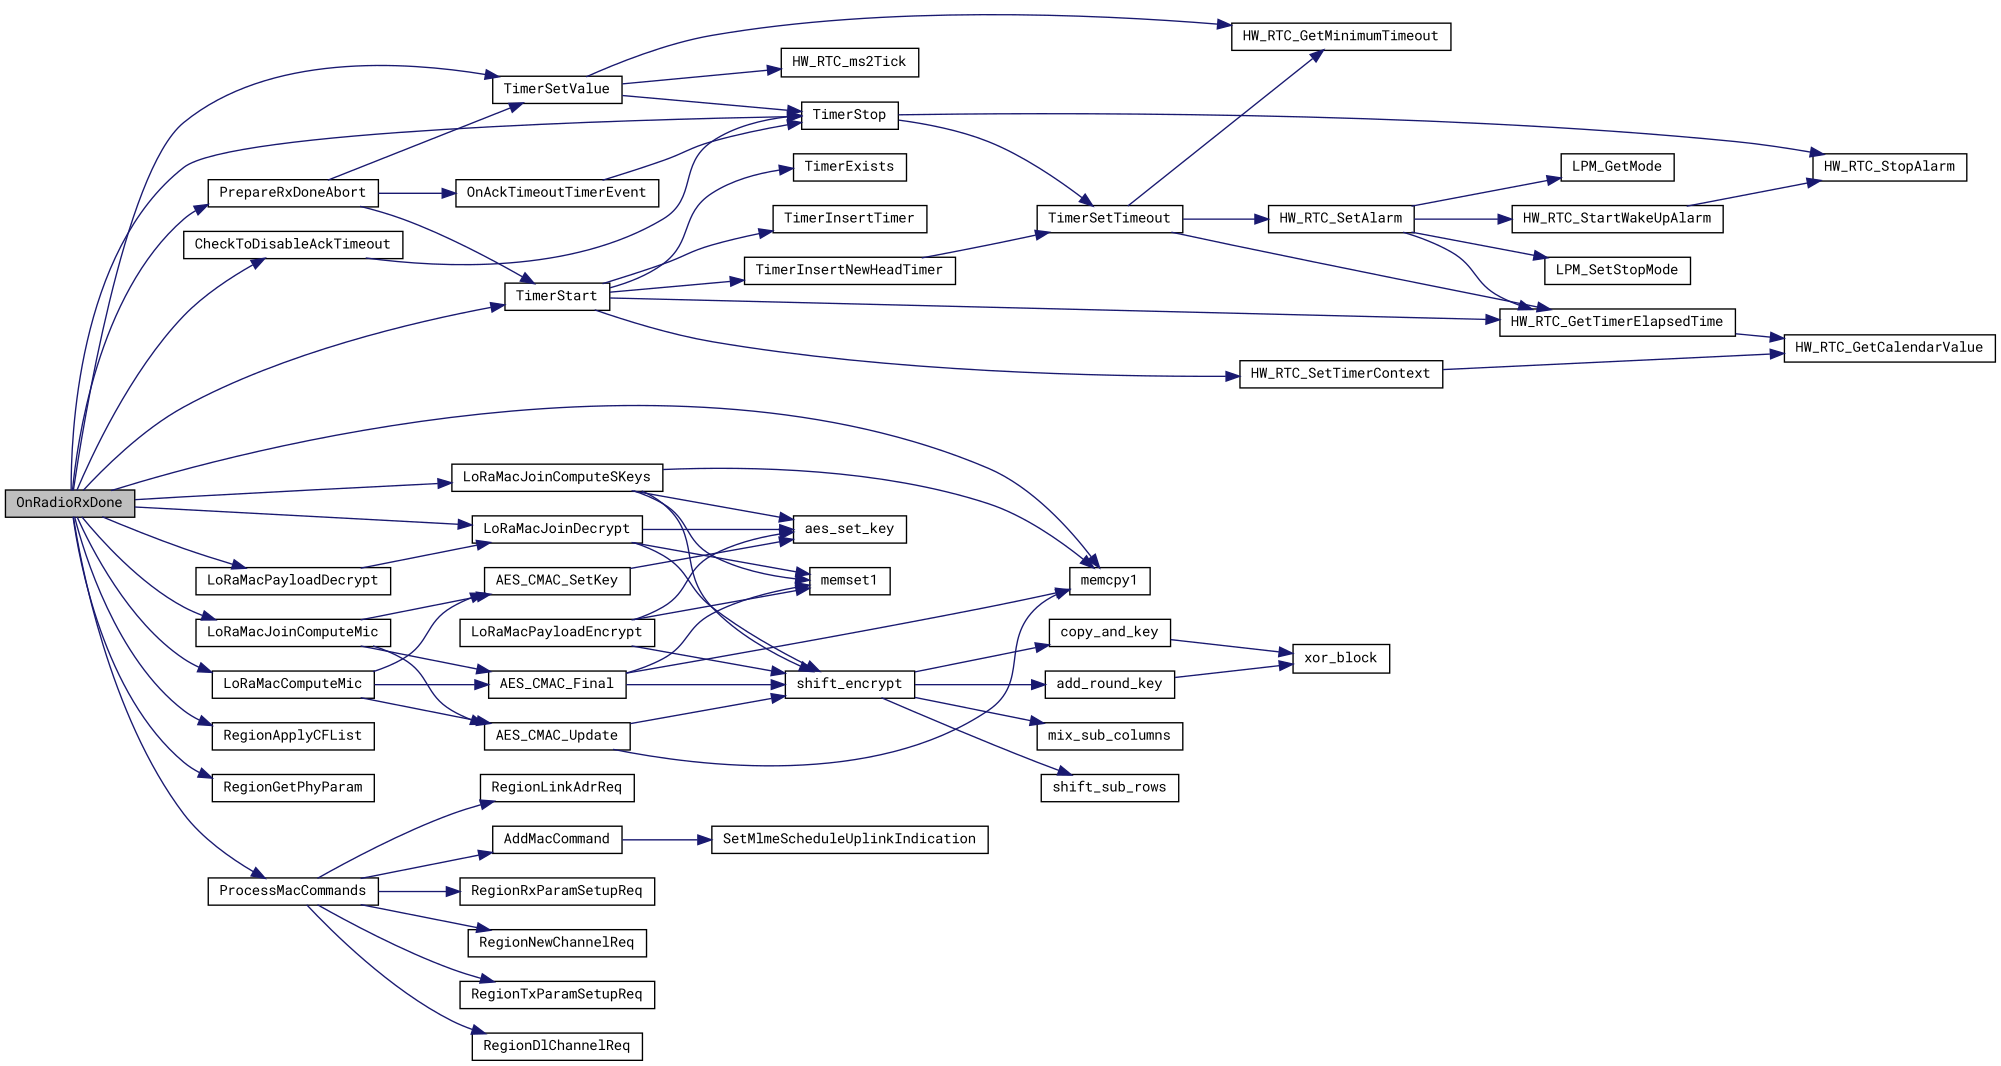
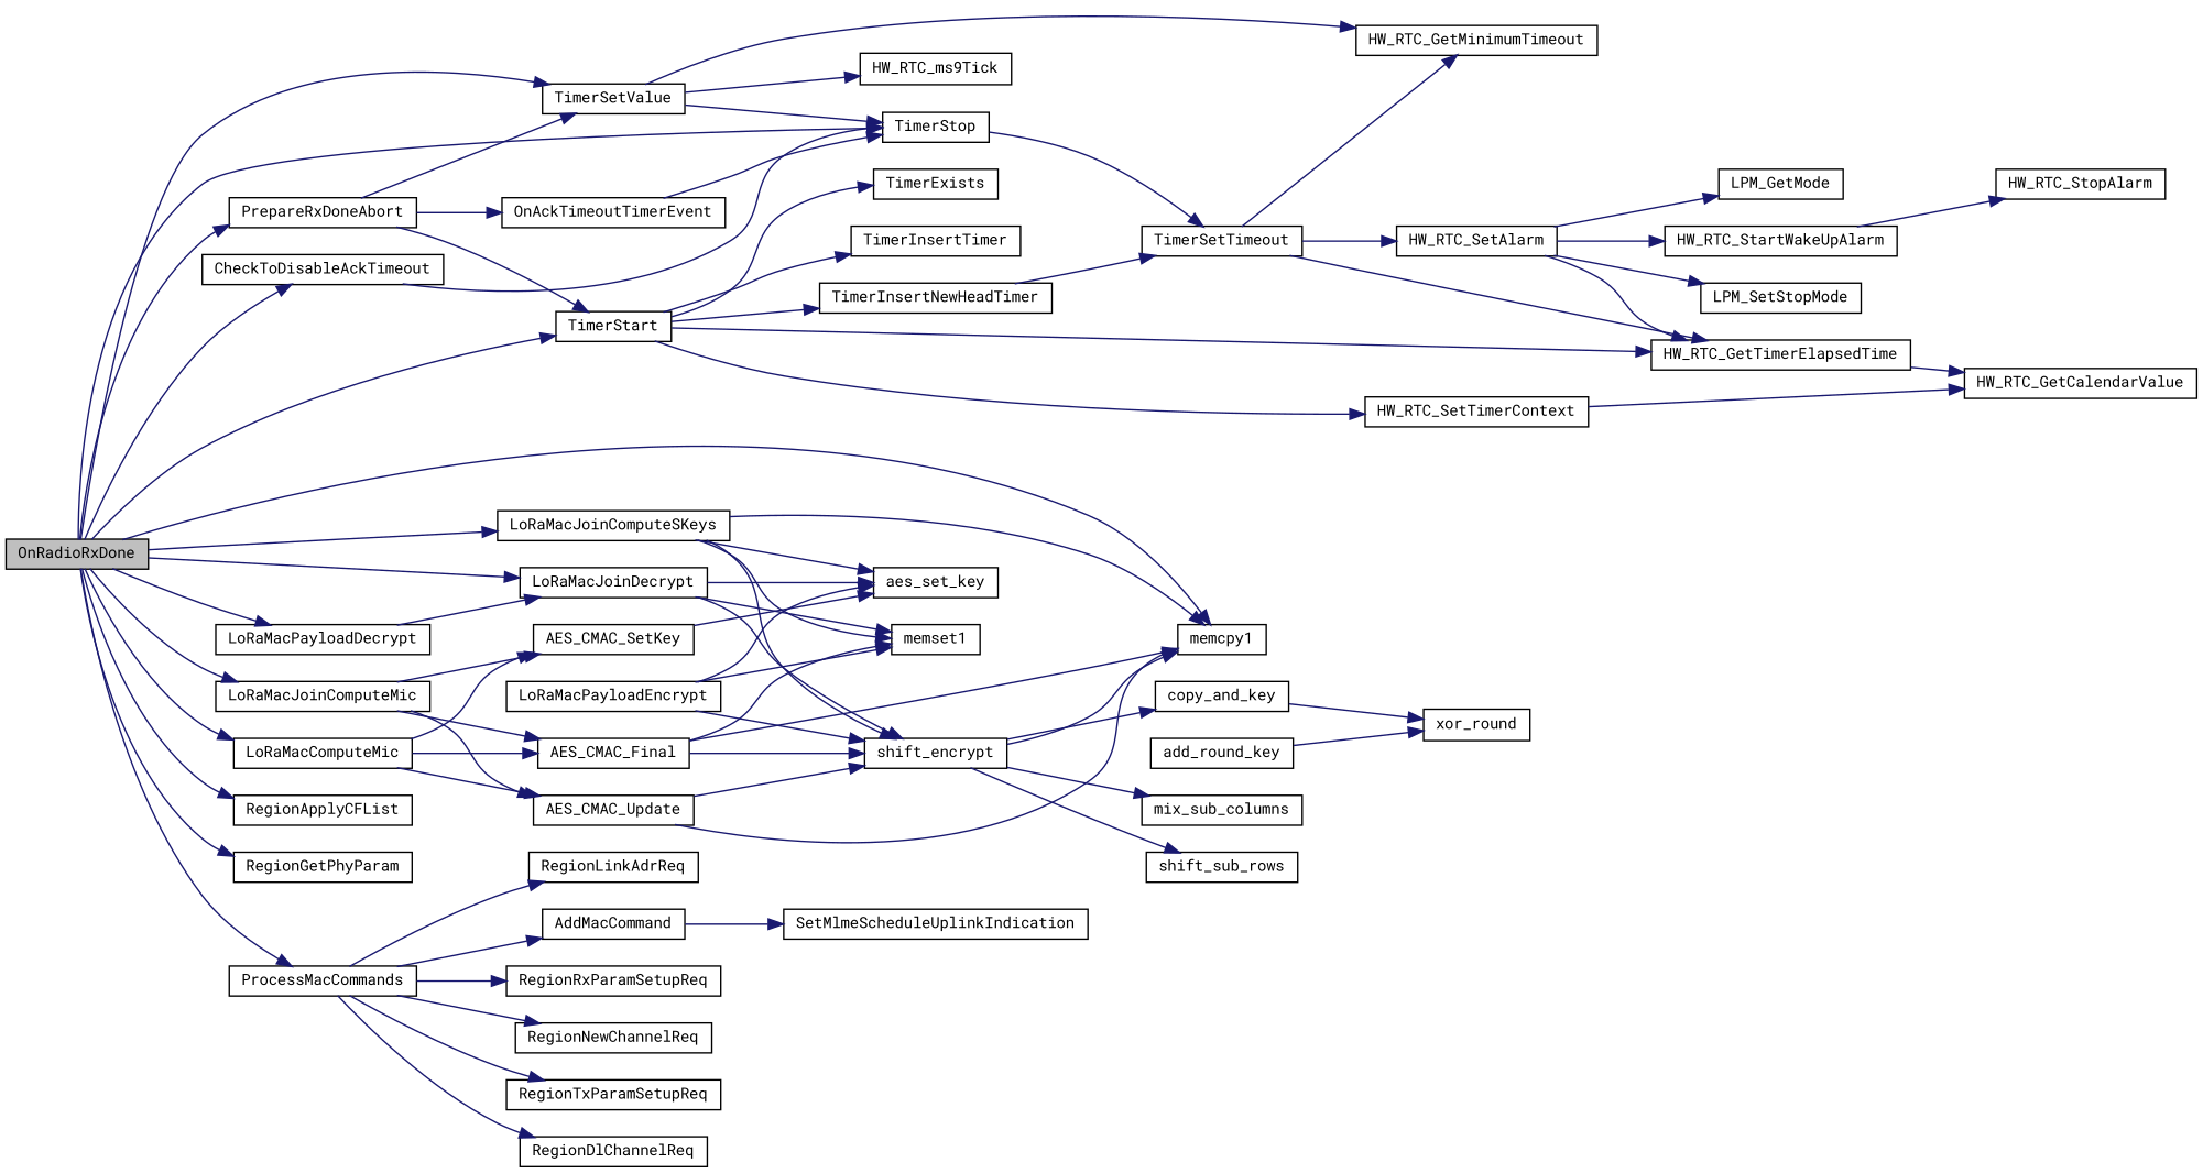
  digraph {
    fontname="Roboto Mono"
    rankdir=LR
    node [color=black fillcolor=white fontname="Roboto Mono" fontsize=10 shape=record style=filled]
    edge [color=midnightblue fontname="Roboto Mono" fontsize=10 labelfontname=Helvetica labelfontsize=10 style=solid]
    n1 [fillcolor=grey75 fontcolor=black height=0.2 label=OnRadioRxDone width=0.4]
    n2 [height=0.2 label=TimerStop width=0.4]
    n3 [height=0.2 label=PrepareRxDoneAbort width=0.4]
    n4 [height=0.2 label=TimerSetValue width=0.4]
    n5 [height=0.2 label=TimerStart width=0.4]
    n6 [height=0.2 label=LoRaMacJoinDecrypt width=0.4]
    n7 [height=0.2 label=LoRaMacJoinComputeMic width=0.4]
    n8 [height=0.2 label=memcpy1 width=0.4]
    n9 [height=0.2 label=LoRaMacJoinComputeSKeys width=0.4]
    n10 [height=0.2 label=RegionApplyCFList width=0.4]
    n11 [height=0.2 label=RegionGetPhyParam width=0.4]
    n12 [height=0.2 label=LoRaMacComputeMic width=0.4]
    n13 [height=0.2 label=LoRaMacPayloadDecrypt width=0.4]
    n14 [height=0.2 label=ProcessMacCommands width=0.4]
    n15 [height=0.2 label=CheckToDisableAckTimeout width=0.4]
    n16 [height=0.2 label=TimerSetTimeout width=0.4]
    n17 [height=0.2 label=HW_RTC_StopAlarm width=0.4]
    n18 [height=0.2 label=OnAckTimeoutTimerEvent width=0.4]
    n19 [height=0.2 label=HW_RTC_GetMinimumTimeout width=0.4]
-   n20 [height=0.2 label=HW_RTC_ms2Tick width=0.4]
+   n20 [height=0.2 label=HW_RTC_ms9Tick width=0.4]
    n21 [height=0.2 label=HW_RTC_GetTimerElapsedTime width=0.4]
    n22 [height=0.2 label=TimerExists width=0.4]
    n23 [height=0.2 label=HW_RTC_SetTimerContext width=0.4]
    n24 [height=0.2 label=TimerInsertNewHeadTimer width=0.4]
    n25 [height=0.2 label=TimerInsertTimer width=0.4]
    n26 [height=0.2 label=memset1 width=0.4]
    n27 [height=0.2 label=aes_set_key width=0.4]
    n28 [height=0.2 label=shift_encrypt width=0.4]
    n29 [height=0.2 label=AES_CMAC_SetKey width=0.4]
    n30 [height=0.2 label=AES_CMAC_Update width=0.4]
    n31 [height=0.2 label=AES_CMAC_Final width=0.4]
    n32 [height=0.2 label=RegionLinkAdrReq width=0.4]
    n33 [height=0.2 label=AddMacCommand width=0.4]
    n34 [height=0.2 label=RegionRxParamSetupReq width=0.4]
    n35 [height=0.2 label=RegionNewChannelReq width=0.4]
    n36 [height=0.2 label=RegionTxParamSetupReq width=0.4]
    n37 [height=0.2 label=RegionDlChannelReq width=0.4]
    n38 [height=0.2 label=HW_RTC_SetAlarm width=0.4]
    n39 [height=0.2 label=HW_RTC_GetCalendarValue width=0.4]
    n40 [height=0.2 label=LPM_SetStopMode width=0.4]
    n41 [height=0.2 label=LPM_GetMode width=0.4]
    n42 [height=0.2 label=HW_RTC_StartWakeUpAlarm width=0.4]
    n43 [height=0.2 label=copy_and_key width=0.4]
    n44 [height=0.2 label=mix_sub_columns width=0.4]
    n45 [height=0.2 label=add_round_key width=0.4]
    n46 [height=0.2 label=shift_sub_rows width=0.4]
-   n47 [height=0.2 label=xor_block width=0.4]
+   n47 [height=0.2 label=xor_round width=0.4]
    n48 [height=0.2 label=LoRaMacPayloadEncrypt width=0.4]
    n49 [height=0.2 label=SetMlmeScheduleUplinkIndication width=0.4]
    n1 -> n2
    n1 -> n3
    n1 -> n4
    n1 -> n5
    n1 -> n6
    n1 -> n7
    n1 -> n8
    n1 -> n9
    n1 -> n10
    n1 -> n11
    n1 -> n12
    n1 -> n13
    n1 -> n14
    n1 -> n15
    n2 -> n16
-   n2 -> n17
    n3 -> n4
    n3 -> n5
    n3 -> n18
    n4 -> n2
    n4 -> n19
    n4 -> n20
    n5 -> n21
    n5 -> n22
    n5 -> n23
    n5 -> n24
    n5 -> n25
    n6 -> n26
    n6 -> n27
    n6 -> n28
    n7 -> n29
    n7 -> n30
    n7 -> n31
    n9 -> n8
    n9 -> n26
    n9 -> n27
    n9 -> n28
    n12 -> n29
    n12 -> n30
    n12 -> n31
    n13 -> n6
    n14 -> n32
    n14 -> n33
    n14 -> n34
    n14 -> n35
    n14 -> n36
    n14 -> n37
    n15 -> n2
    n16 -> n19
    n16 -> n21
    n16 -> n38
    n18 -> n2
    n21 -> n39
    n23 -> n39
    n24 -> n16
    n28 -> n43
    n28 -> n44
-   n28 -> n45
+   n28 -> n8
    n28 -> n46
    n29 -> n27
    n30 -> n8
    n30 -> n28
    n31 -> n8
    n31 -> n26
    n31 -> n28
    n33 -> n49
    n38 -> n21
    n38 -> n40
    n38 -> n41
    n38 -> n42
    n42 -> n17
    n43 -> n47
    n45 -> n47
    n48 -> n26
    n48 -> n27
    n48 -> n28
  }
